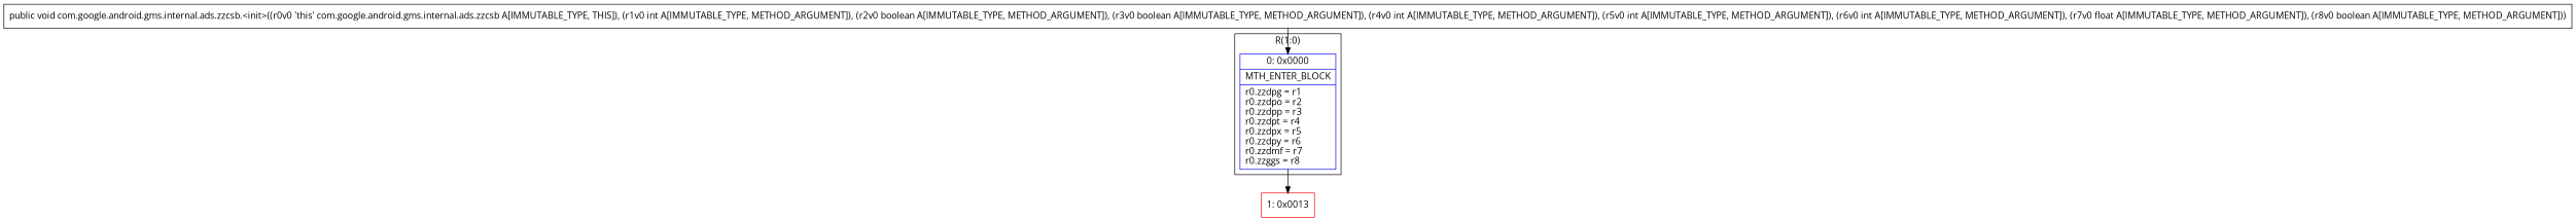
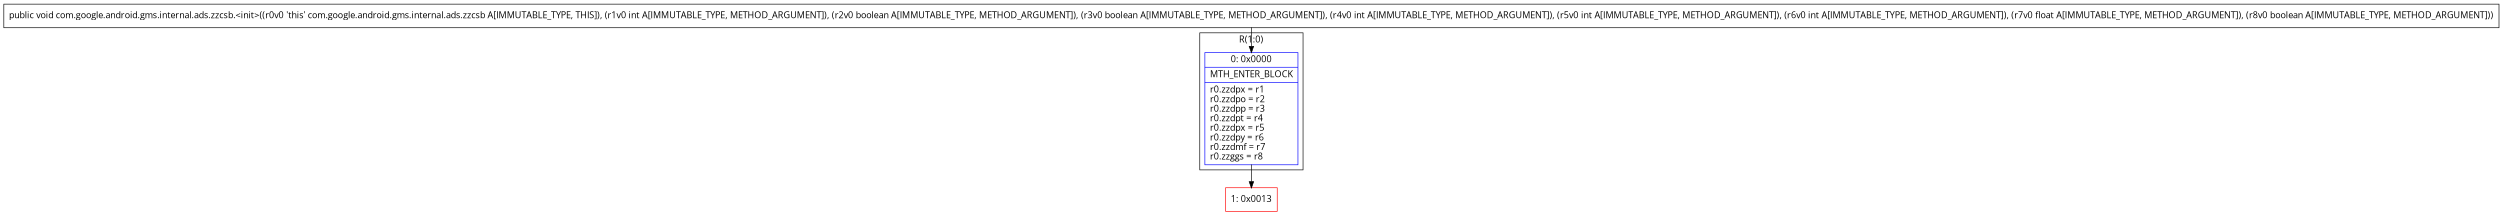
  digraph {
    fontname="Open Sans"
    node [shape=record fontname="Open Sans"]
    edge [fontname="Open Sans"]
-   n1 [color=blue label="{0\:\ 0x0000|MTH_ENTER_BLOCK\l|r0.zzdpg = r1\lr0.zzdpo = r2\lr0.zzdpp = r3\lr0.zzdpt = r4\lr0.zzdpx = r5\lr0.zzdpy = r6\lr0.zzdmf = r7\lr0.zzggs = r8\l}"]
+   n1 [color=blue label="{0\:\ 0x0000|MTH_ENTER_BLOCK\l|r0.zzdpx = r1\lr0.zzdpo = r2\lr0.zzdpp = r3\lr0.zzdpt = r4\lr0.zzdpx = r5\lr0.zzdpy = r6\lr0.zzdmf = r7\lr0.zzggs = r8\l}"]
    n2 [color=red label="{1\:\ 0x0013}"]
    n3 [label="{public void com.google.android.gms.internal.ads.zzcsb.\<init\>((r0v0 'this' com.google.android.gms.internal.ads.zzcsb A[IMMUTABLE_TYPE, THIS]), (r1v0 int A[IMMUTABLE_TYPE, METHOD_ARGUMENT]), (r2v0 boolean A[IMMUTABLE_TYPE, METHOD_ARGUMENT]), (r3v0 boolean A[IMMUTABLE_TYPE, METHOD_ARGUMENT]), (r4v0 int A[IMMUTABLE_TYPE, METHOD_ARGUMENT]), (r5v0 int A[IMMUTABLE_TYPE, METHOD_ARGUMENT]), (r6v0 int A[IMMUTABLE_TYPE, METHOD_ARGUMENT]), (r7v0 float A[IMMUTABLE_TYPE, METHOD_ARGUMENT]), (r8v0 boolean A[IMMUTABLE_TYPE, METHOD_ARGUMENT])) }"]
    subgraph cluster_1 {
      label="R(1:0)"
      n1
    }
    n1 -> n2
    n3 -> n1
  }
